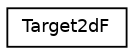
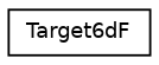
  digraph {
    rankdir=LR
-   n1 [color=black fillcolor=white fontname=Helvetica fontsize=10 height=0.2 label=Target2dF shape=record style=filled width=0.4]
+   n1 [color=black fillcolor=white fontname=Helvetica fontsize=10 height=0.2 label=Target6dF shape=record style=filled width=0.4]
  }
